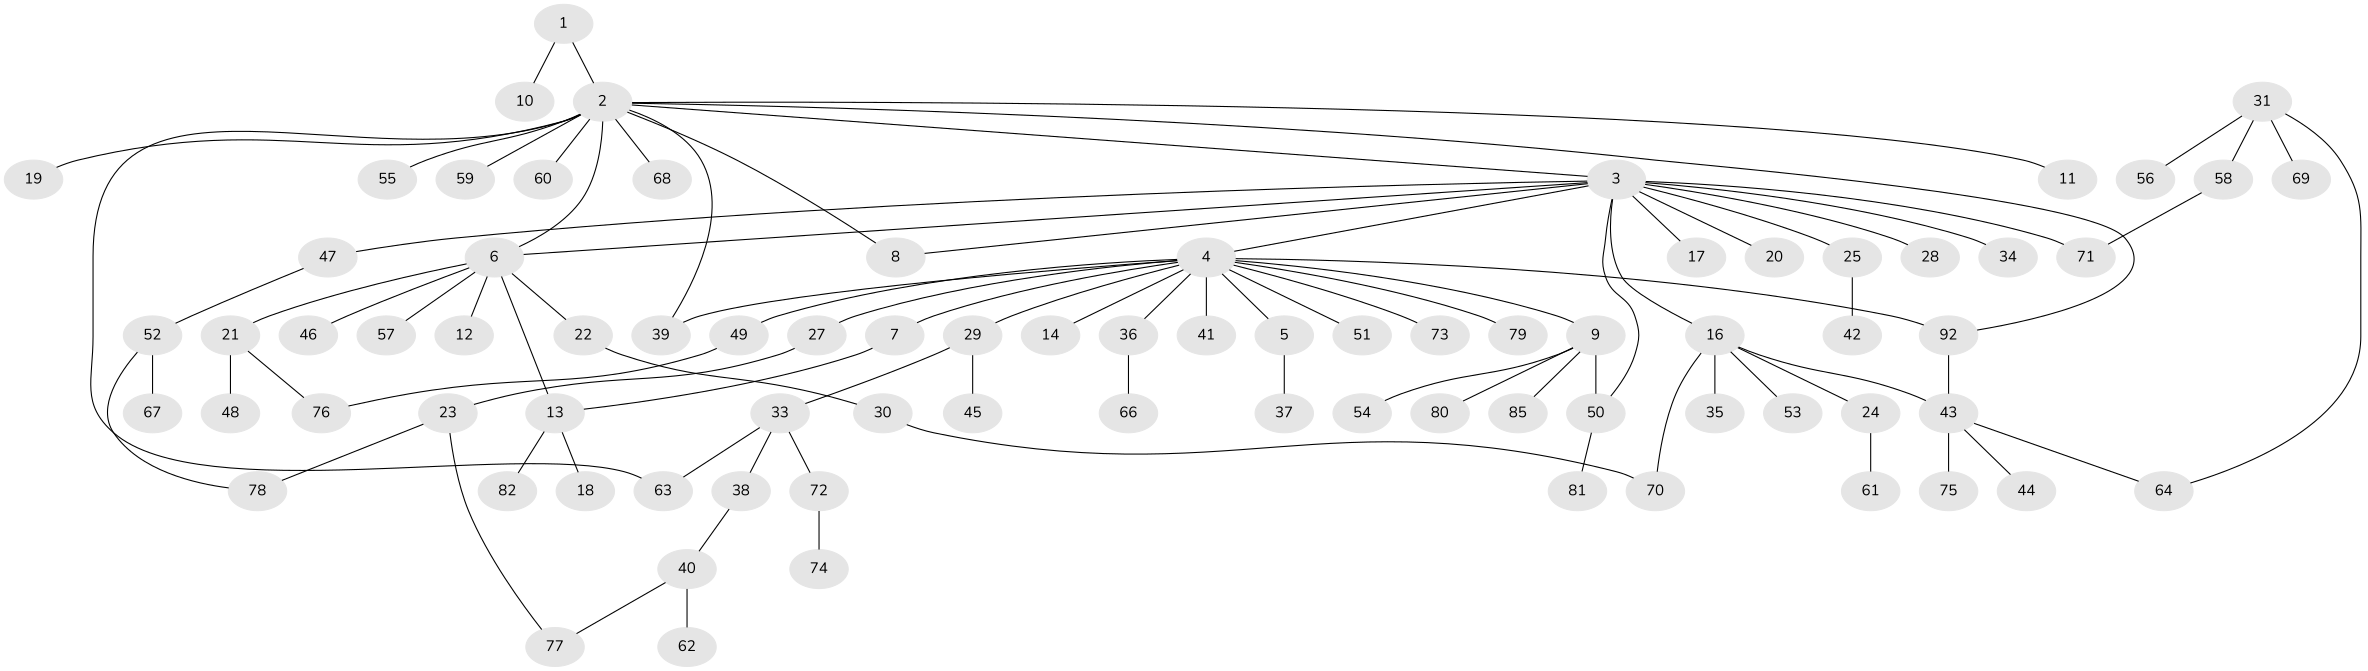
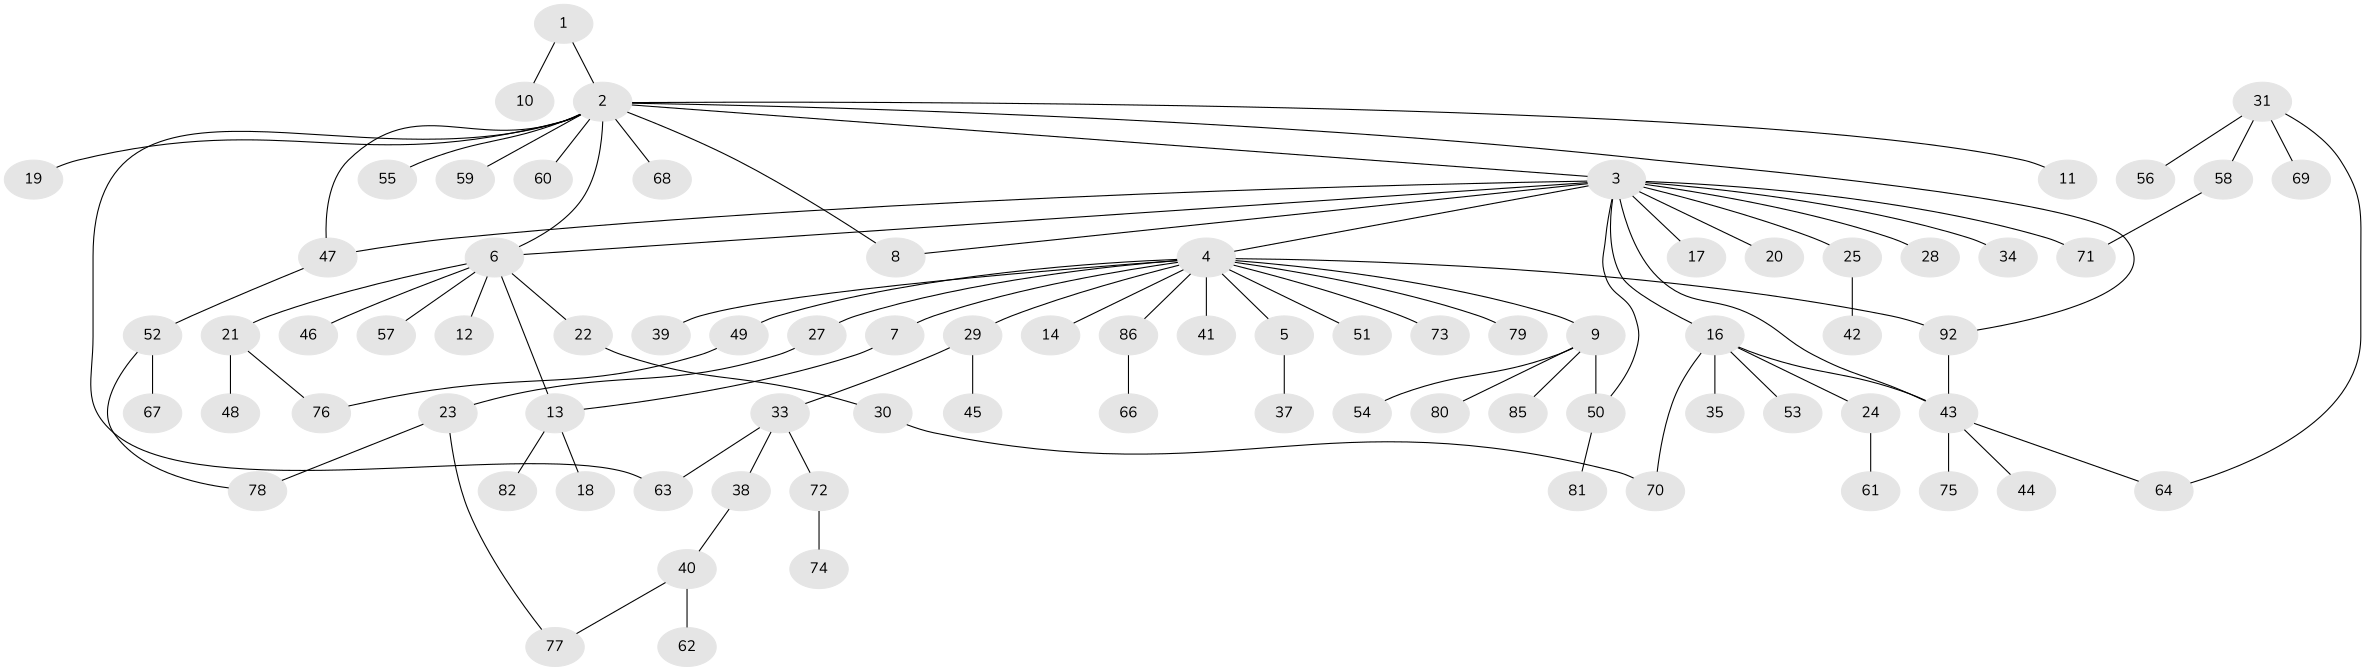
  graph {
    fontname=Nunito
    node [color=gray90 fontname=Nunito style=filled]
    edge [fontname=Nunito]
    1
    2
    10
    3
    6
    8
    11
    19
    n9 [label=92]
    47
    55
    59
    60
    63
    68
    4
    16
    17
    20
    25
    28
    34
    43
    50
    71
    12
    13
    21
    22
    46
    57
    52
    5
    7
    9
    14
    27
    29
-   36
+   36 [label=86]
    39
    41
    49
    51
    73
    79
    24
    35
    53
    70
    42
    64
    44
    75
    81
    37
    n56 [label=85]
    54
    80
    23
    77
    78
    33
    45
    66
    76
    18
    82
    48
    30
    61
    31
    56
    58
    69
    38
    72
    40
    74
    62
    67
    1 -- 2
    1 -- 10
    2 -- 3
    2 -- 6
    2 -- 8
    2 -- 11
    2 -- 19
    2 -- n9
-   2 -- 39
+   2 -- 47
    2 -- 55
    2 -- 59
    2 -- 60
    2 -- 63
    2 -- 68
    3 -- 6
    3 -- 8
    3 -- 47
    3 -- 4
    3 -- 16
    3 -- 17
    3 -- 20
    3 -- 25
    3 -- 28
    3 -- 34
+   3 -- 43
    3 -- 50
    3 -- 71
    6 -- 12
    6 -- 13
    6 -- 21
    6 -- 22
    6 -- 46
    6 -- 57
    n9 -- 43
    47 -- 52
    4 -- n9
    4 -- 5
    4 -- 7
    4 -- 9
    4 -- 14
    4 -- 27
    4 -- 29
    4 -- 36
    4 -- 39
    4 -- 41
    4 -- 49
    4 -- 51
    4 -- 73
    4 -- 79
    16 -- 43
    16 -- 24
    16 -- 35
    16 -- 53
    16 -- 70
    25 -- 42
    43 -- 64
    43 -- 44
    43 -- 75
    50 -- 81
    13 -- 18
    13 -- 82
    21 -- 76
    21 -- 48
    22 -- 30
    52 -- 78
    52 -- 67
    5 -- 37
    7 -- 13
    9 -- 50
    9 -- n56
    9 -- 54
    9 -- 80
    27 -- 23
    29 -- 33
    29 -- 45
    36 -- 66
    49 -- 76
    24 -- 61
    23 -- 77
    23 -- 78
    33 -- 63
    33 -- 38
    33 -- 72
    30 -- 70
    31 -- 64
    31 -- 56
    31 -- 58
    31 -- 69
    58 -- 71
    38 -- 40
    72 -- 74
    40 -- 77
    40 -- 62
  }
